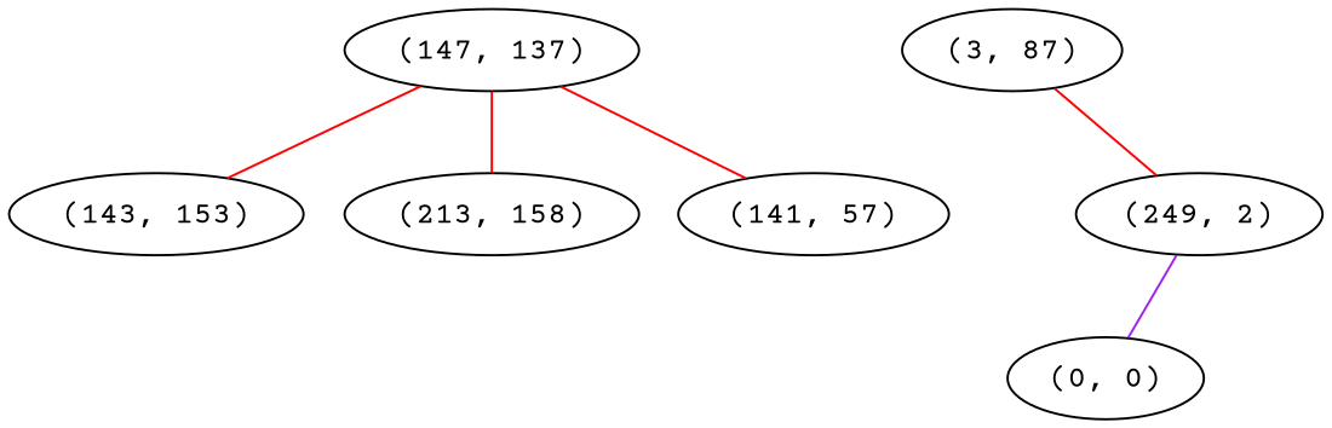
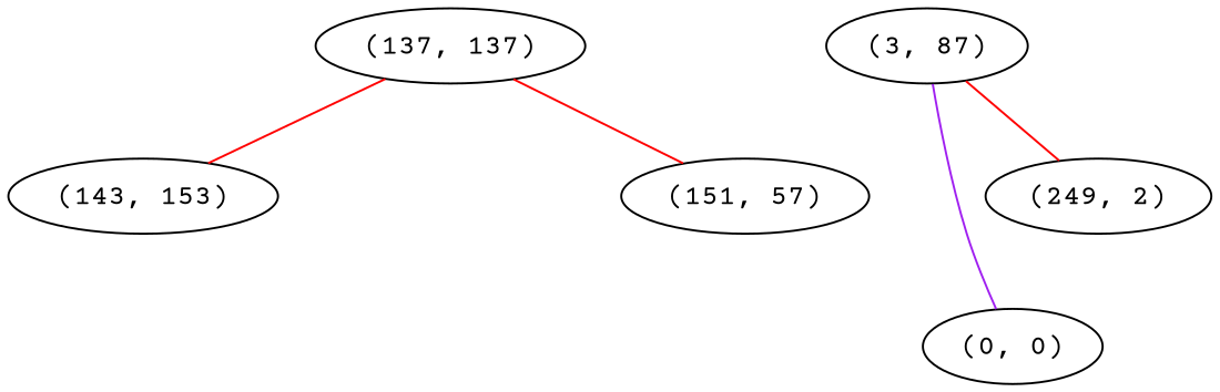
  graph {
    fontname="Courier Prime"
    node [fontname="Courier Prime"]
    edge [color=red fontname="Courier Prime" weight=1]
    n1 [label="(143, 153)"]
-   "(147, 137)"
-   "(213, 158)"
-   "(151, 57)" [label="(141, 57)"]
+   "(147, 137)" [label="(137, 137)"]
+   "(151, 57)"
    "(3, 87)"
    "(0, 0)"
    "(249, 2)"
    "(147, 137)" -- n1
-   "(147, 137)" -- "(213, 158)"
    "(147, 137)" -- "(151, 57)"
-   "(249, 2)" -- "(0, 0)" [color=purple weight=4]
+   "(3, 87)" -- "(0, 0)" [color=purple weight=4]
    "(3, 87)" -- "(249, 2)"
  }
